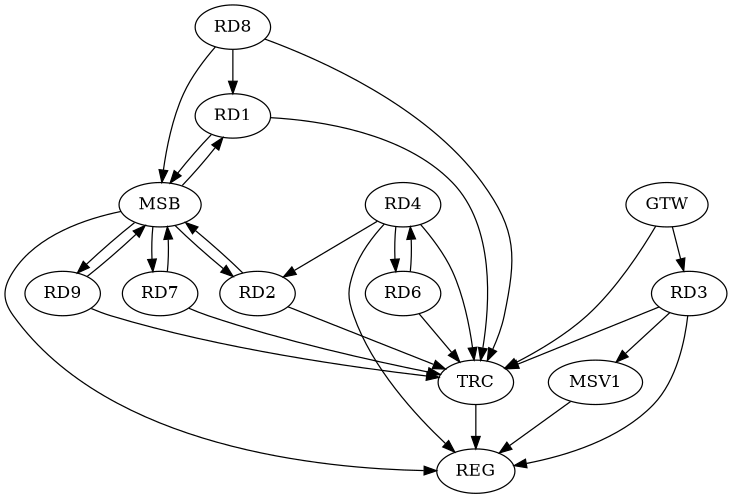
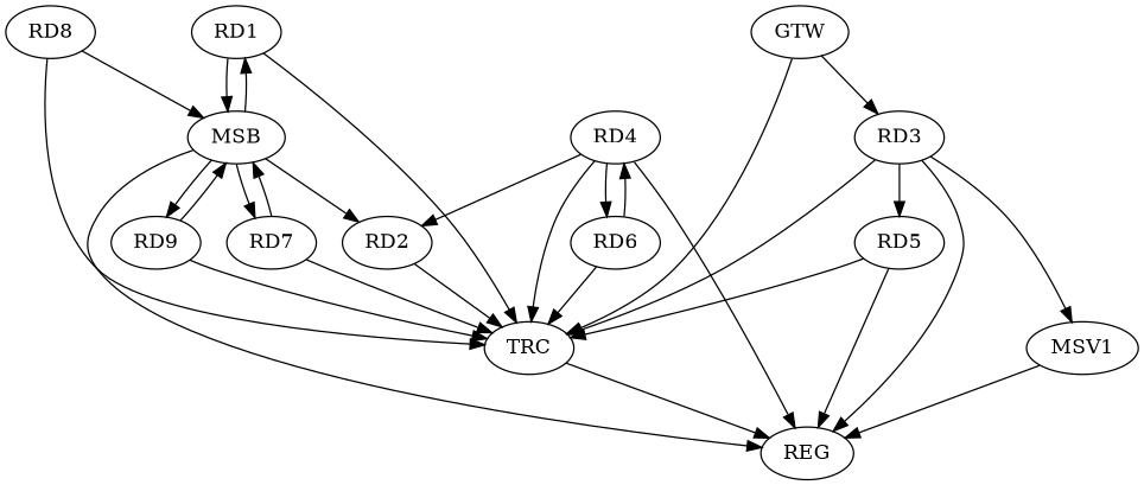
  strict digraph {
    n1 [label=RD1]
    n2 [label=MSB]
    n3 [label=TRC]
    n4 [label=RD2]
    n5 [label=REG]
    n6 [label=RD7]
    n7 [label=RD9]
    n8 [label=RD3]
+   n9 [label=RD5]
    n10 [label=MSV1]
    n11 [label=RD4]
    n12 [label=RD6]
    n13 [label=RD8]
    n14 [label=GTW]
    n1 -> n2
    n1 -> n3
    n2 -> n1
    n2 -> n4
    n2 -> n5
    n2 -> n6
    n2 -> n7
    n3 -> n5
-   n4 -> n2
    n4 -> n3
    n6 -> n2
    n6 -> n3
    n7 -> n2
    n7 -> n3
    n8 -> n3
    n8 -> n5
+   n8 -> n9
    n8 -> n10
+   n9 -> n3
+   n9 -> n5
    n10 -> n5
    n11 -> n3
    n11 -> n4
    n11 -> n5
    n11 -> n12
    n12 -> n3
    n12 -> n11
-   n13 -> n1
    n13 -> n2
    n13 -> n3
    n14 -> n3
    n14 -> n8
  }
